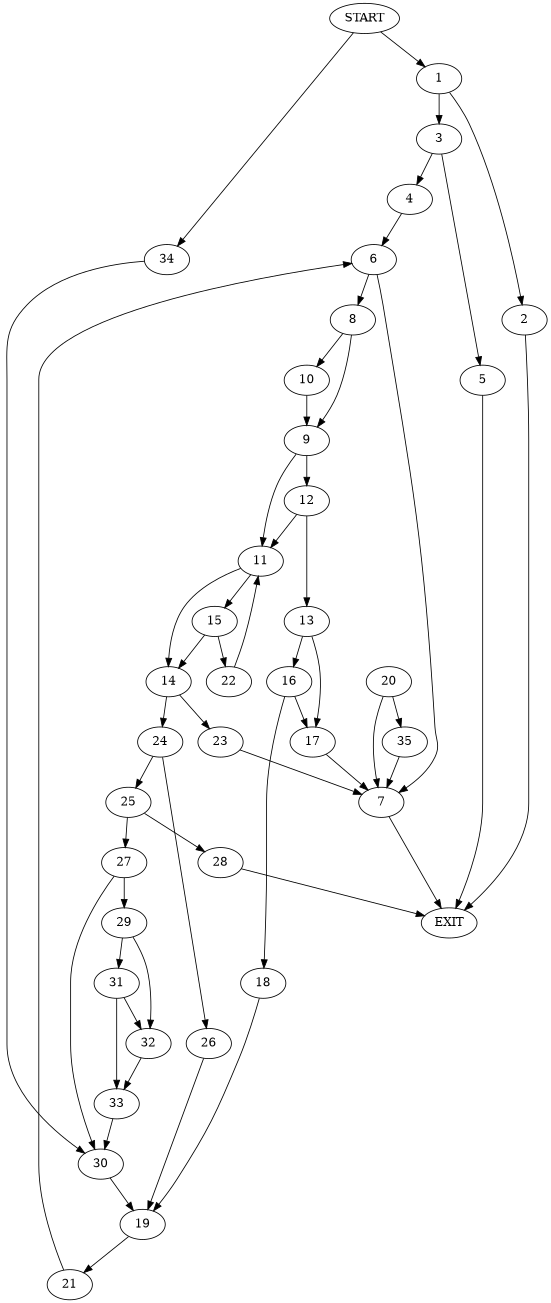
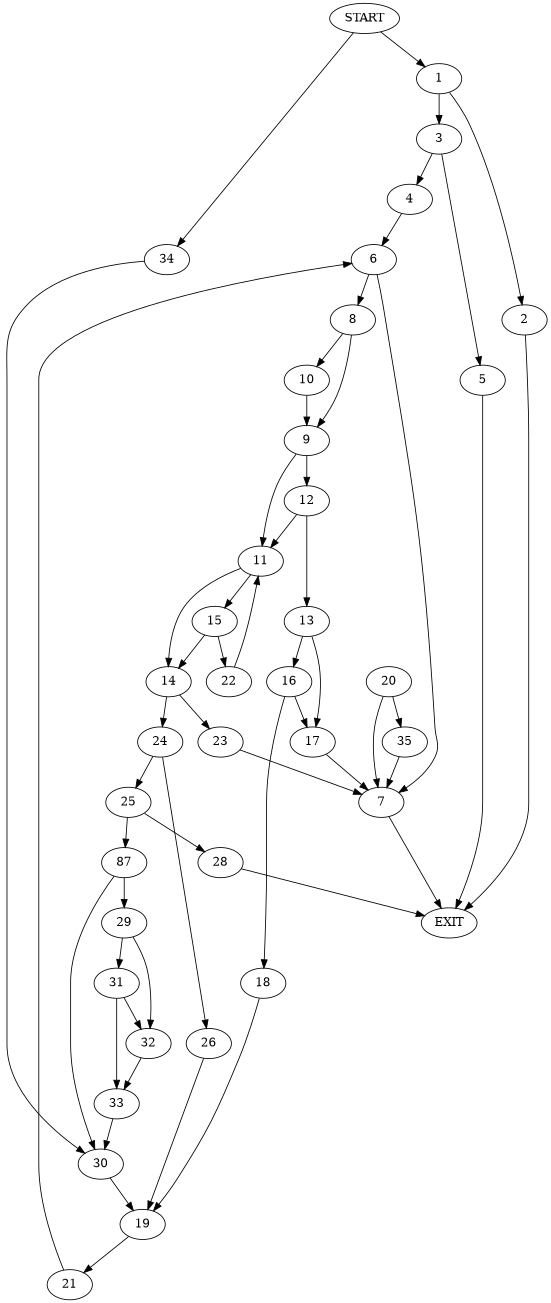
  digraph {
    n1 [label=START]
    1
    34
    2
    3
    30
    n7 [label=EXIT]
    4
    5
    6
    7
    8
    9
    10
    11
    12
    14
    15
    13
    23
    24
    22
    16
    17
    18
    25
    26
    19
    21
    20
    35
-   27
+   27 [label=87]
    28
    29
    31
    32
    33
    n1 -> 1
    n1 -> 34
    1 -> 2
    1 -> 3
    34 -> 30
    2 -> n7
    3 -> 4
    3 -> 5
    30 -> 19
    4 -> 6
    5 -> n7
    6 -> 7
    6 -> 8
    7 -> n7
    8 -> 9
    8 -> 10
    9 -> 11
    9 -> 12
    10 -> 9
    11 -> 14
    11 -> 15
    12 -> 11
    12 -> 13
    14 -> 23
    14 -> 24
    15 -> 14
    15 -> 22
    13 -> 16
    13 -> 17
    23 -> 7
    24 -> 25
    24 -> 26
    22 -> 11
    16 -> 17
    16 -> 18
    17 -> 7
    18 -> 19
    25 -> 27
    25 -> 28
    26 -> 19
    19 -> 21
    21 -> 6
    20 -> 7
    20 -> 35
    35 -> 7
    27 -> 30
    27 -> 29
    28 -> n7
    29 -> 31
    29 -> 32
    31 -> 32
    31 -> 33
    32 -> 33
    33 -> 30
  }
